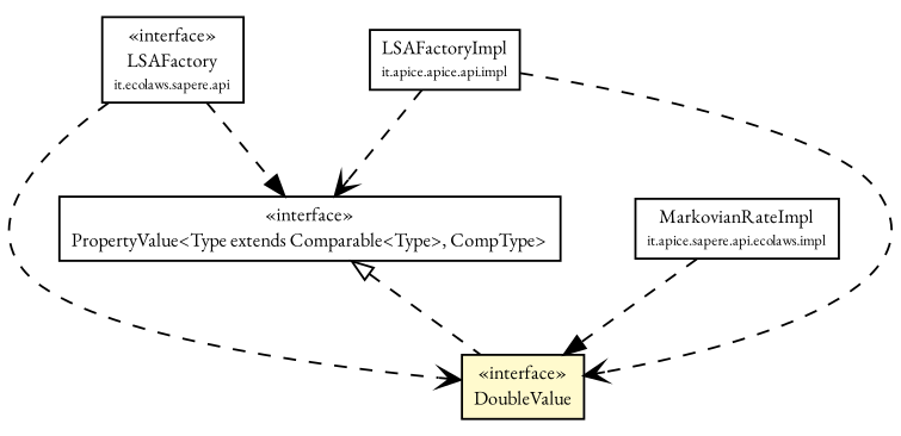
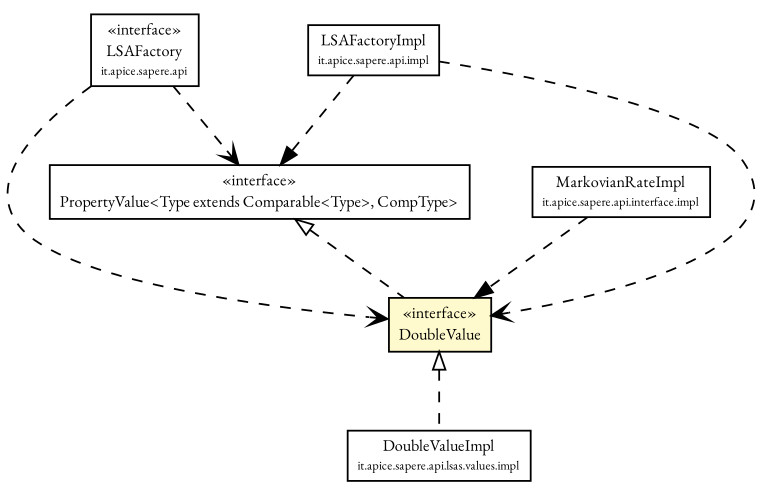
  digraph {
    fontname="EB Garamond"
    node [fontcolor=black fontname="EB Garamond" fontsize=9.0 shape=plaintext]
    edge [arrowhead=open color=black fontcolor=black fontname="EB Garamond" fontsize=10.0 headport=p labelfontname=Helvetica labelfontsize=10 style=dashed tailport=p]
-   n1 [label=<<table border="0" cellborder="1" cellspacing="0" cellpadding="2" port="p" href="../../LSAFactory.html"> 		<tr><td><table border="0" cellspacing="0" cellpadding="1"> 			<tr><td> &laquo;interface&raquo; </td></tr> 			<tr><td> LSAFactory </td></tr> 			<tr><td><font point-size="7.0"> it.ecolaws.sapere.api </font></td></tr> 		</table></td></tr> 		</table>>]
+   n1 [label=<<table border="0" cellborder="1" cellspacing="0" cellpadding="2" port="p" href="../../LSAFactory.html"> 		<tr><td><table border="0" cellspacing="0" cellpadding="1"> 			<tr><td> &laquo;interface&raquo; </td></tr> 			<tr><td> LSAFactory </td></tr> 			<tr><td><font point-size="7.0"> it.apice.sapere.api </font></td></tr> 		</table></td></tr> 		</table>>]
    n2 [label=<<table border="0" cellborder="1" cellspacing="0" cellpadding="2" port="p" href="./PropertyValue.html"> 		<tr><td><table border="0" cellspacing="0" cellpadding="1"> 			<tr><td> &laquo;interface&raquo; </td></tr> 			<tr><td> PropertyValue&lt;Type extends Comparable&lt;Type&gt;, CompType&gt; </td></tr> 		</table></td></tr> 		</table>>]
    n3 [label=<<table border="0" cellborder="1" cellspacing="0" cellpadding="2" port="p" bgcolor="lemonChiffon" href="./DoubleValue.html"> 		<tr><td><table border="0" cellspacing="0" cellpadding="1"> 			<tr><td> &laquo;interface&raquo; </td></tr> 			<tr><td> DoubleValue </td></tr> 		</table></td></tr> 		</table>>]
-   n5 [label=<<table border="0" cellborder="1" cellspacing="0" cellpadding="2" port="p" href="../../ecolaws/impl/MarkovianRateImpl.html"> 		<tr><td><table border="0" cellspacing="0" cellpadding="1"> 			<tr><td> MarkovianRateImpl </td></tr> 			<tr><td><font point-size="7.0"> it.apice.sapere.api.ecolaws.impl </font></td></tr> 		</table></td></tr> 		</table>>]
-   n6 [label=<<table border="0" cellborder="1" cellspacing="0" cellpadding="2" port="p" href="../../impl/LSAFactoryImpl.html"> 		<tr><td><table border="0" cellspacing="0" cellpadding="1"> 			<tr><td> LSAFactoryImpl </td></tr> 			<tr><td><font point-size="7.0"> it.apice.apice.api.impl </font></td></tr> 		</table></td></tr> 		</table>>]
-   n1 -> n2 [arrowhead=normal]
+   n4 [label=<<table border="0" cellborder="1" cellspacing="0" cellpadding="2" port="p" href="./impl/DoubleValueImpl.html"> 		<tr><td><table border="0" cellspacing="0" cellpadding="1"> 			<tr><td> DoubleValueImpl </td></tr> 			<tr><td><font point-size="7.0"> it.apice.sapere.api.lsas.values.impl </font></td></tr> 		</table></td></tr> 		</table>>]
+   n5 [label=<<table border="0" cellborder="1" cellspacing="0" cellpadding="2" port="p" href="../../ecolaws/impl/MarkovianRateImpl.html"> 		<tr><td><table border="0" cellspacing="0" cellpadding="1"> 			<tr><td> MarkovianRateImpl </td></tr> 			<tr><td><font point-size="7.0"> it.apice.sapere.api.interface.impl </font></td></tr> 		</table></td></tr> 		</table>>]
+   n6 [label=<<table border="0" cellborder="1" cellspacing="0" cellpadding="2" port="p" href="../../impl/LSAFactoryImpl.html"> 		<tr><td><table border="0" cellspacing="0" cellpadding="1"> 			<tr><td> LSAFactoryImpl </td></tr> 			<tr><td><font point-size="7.0"> it.apice.sapere.api.impl </font></td></tr> 		</table></td></tr> 		</table>>]
+   n1 -> n2
    n1 -> n3
    n2 -> n3 [arrowtail=empty dir=back fontsize=10 arrowhead="" color="" fontcolor=""]
+   n3 -> n4 [arrowtail=empty dir=back fontsize=10 arrowhead="" color="" fontcolor=""]
    n5 -> n3 [arrowhead=normal]
-   n6 -> n2
+   n6 -> n2 [arrowhead=normal]
    n6 -> n3
  }
